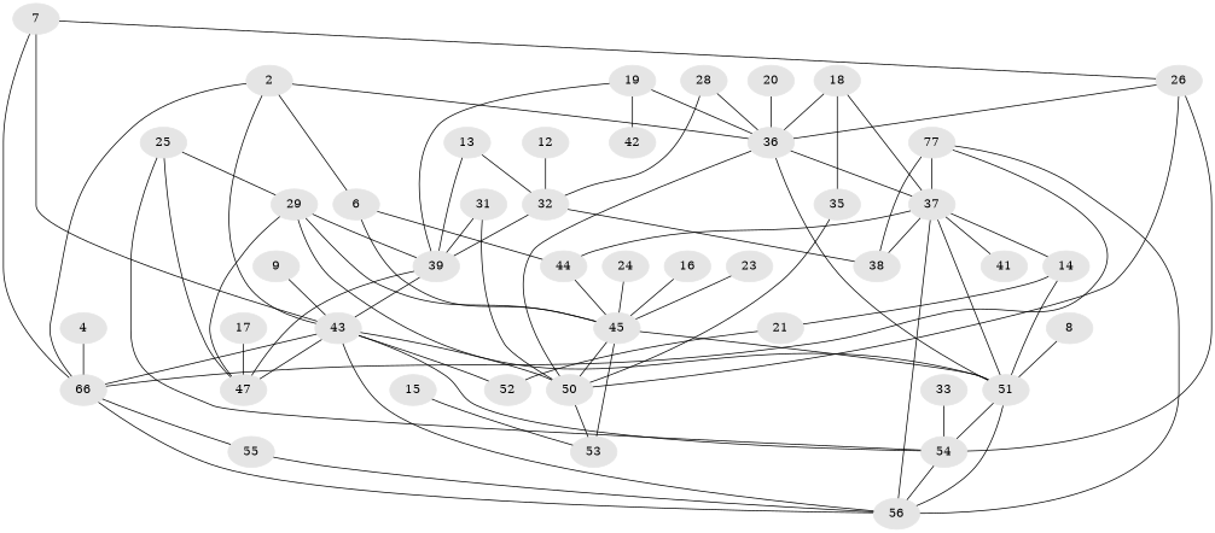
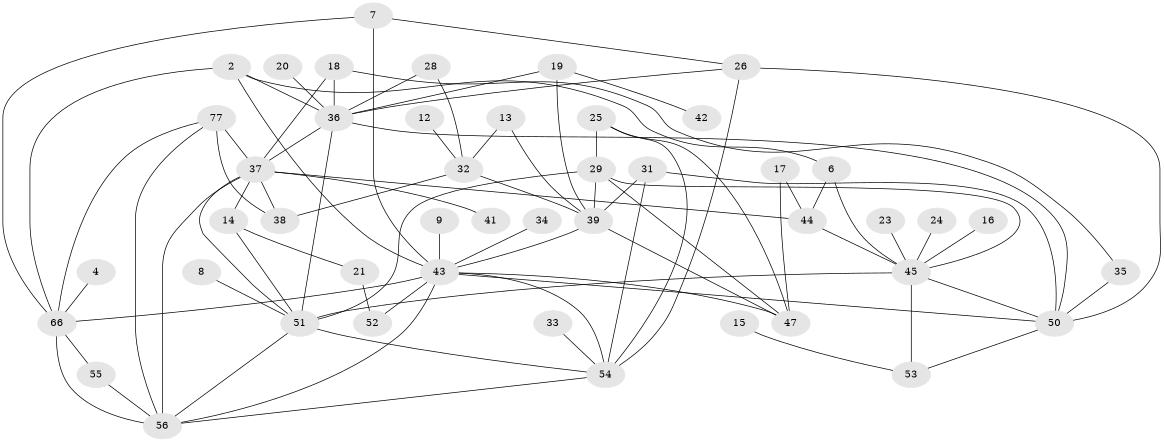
  graph {
    node [color=gray90 style=filled]
    edge [weight=1.0]
    2
    6
    36
    43
    n5 [label=66]
    44
    45
    51
    37
    50
    47
    52
    54
    56
    55
    4
    53
    7
    26
    24
    8
    9
    n23 [label=13]
    32
    39
    38
    12
    14
    21
    15
    16
    17
    18
    35
    41
    19
    42
    20
    23
    25
    29
    n42 [label=77]
    28
    31
    33
+   34
    2 -- 6
    2 -- 36
    2 -- 43
    2 -- n5
    6 -- 44
    6 -- 45
    36 -- 51
    36 -- 37
    36 -- 50
    43 -- n5
    43 -- 50
    43 -- 47
    43 -- 52
    43 -- 54
    43 -- 56
    n5 -- 56
    n5 -- 55
    44 -- 45
    45 -- 51
    45 -- 50
    45 -- 53 [weight=2.0]
    51 -- 54
    51 -- 56
    37 -- 44
    37 -- 51
    37 -- 56
    37 -- 38
    37 -- 14
    37 -- 41
    50 -- 53
    54 -- 56
    55 -- 56
    4 -- n5
    7 -- 43 [weight=2.0]
    7 -- n5
    7 -- 26
    26 -- 36
    26 -- 50
    26 -- 54 [weight=2.0]
    24 -- 45
    8 -- 51
    9 -- 43
    n23 -- 32
    n23 -- 39
    32 -- 39
    32 -- 38
    39 -- 43
    39 -- 47
    12 -- 32
    14 -- 51
    14 -- 21
    21 -- 52
    15 -- 53
    16 -- 45
+   17 -- 44
    17 -- 47
    18 -- 36
    18 -- 37
    18 -- 35
    35 -- 50
    19 -- 36
    19 -- 39
    19 -- 42
    20 -- 36
    23 -- 45
    25 -- 47
    25 -- 54
    25 -- 29
    29 -- 45
    29 -- 51
    29 -- 47
    29 -- 39
    n42 -- n5
    n42 -- 37
    n42 -- 56
    n42 -- 38 [weight=2.0]
    28 -- 36
    28 -- 32
    31 -- 50
+   31 -- 54
    31 -- 39 [weight=2.0]
    33 -- 54
+   34 -- 43
  }
